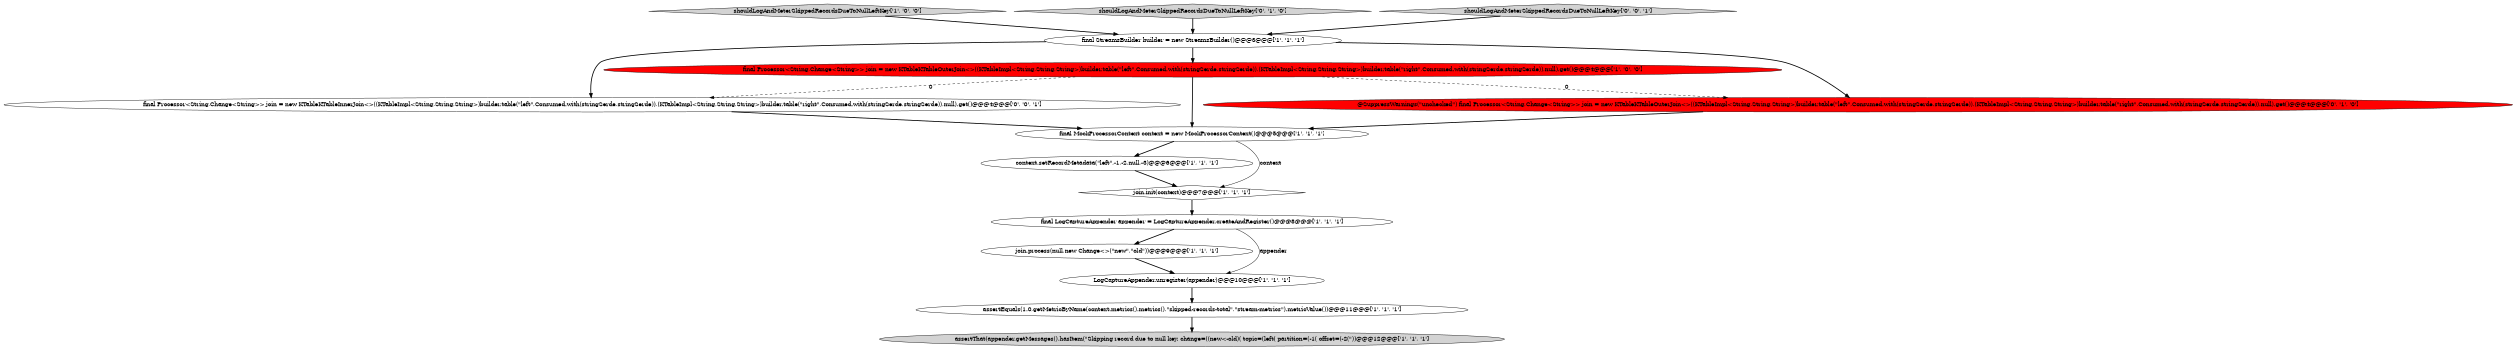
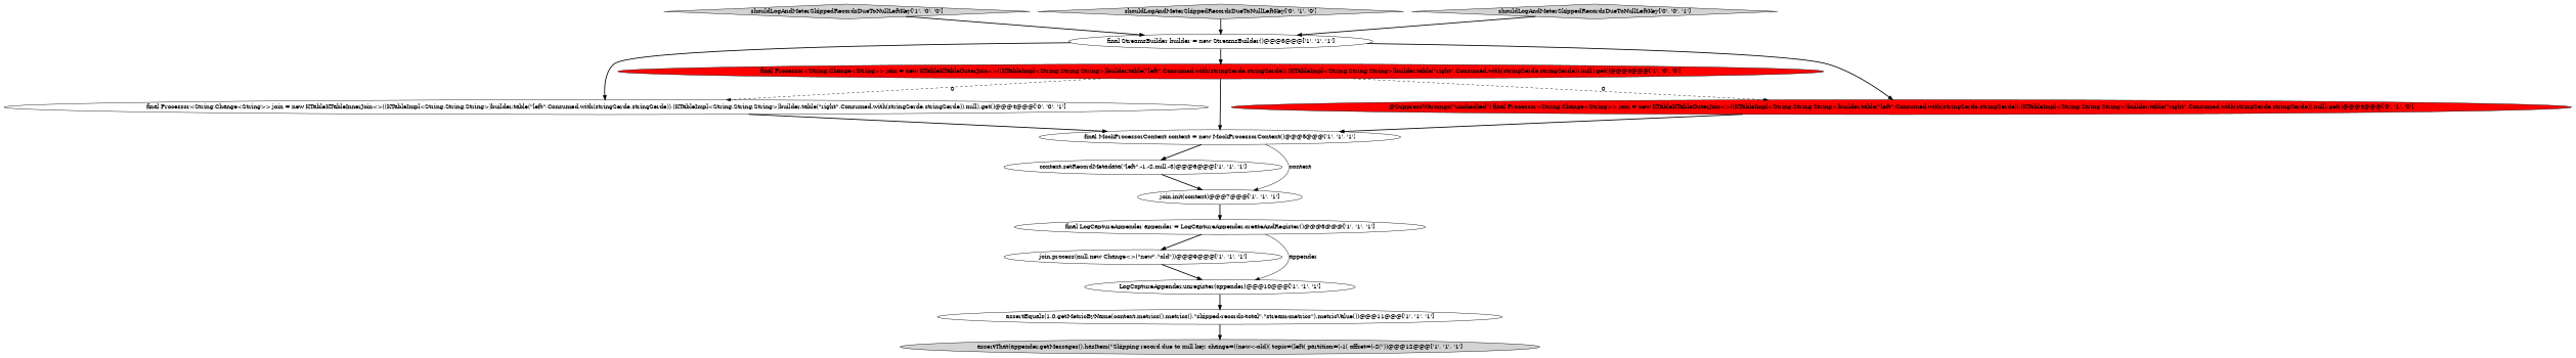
  digraph {
    node [fillcolor=white shape=ellipse style=filled]
    edge [style=bold]
    n1 [label="final MockProcessorContext context = new MockProcessorContext()@@@5@@@['1', '1', '1']"]
    n2 [label="context.setRecordMetadata(\"left\",-1,-2,null,-3)@@@6@@@['1', '1', '1']"]
-   n3 [label="join.init(context)@@@7@@@['1', '1', '1']" shape=diamond]
+   n3 [label="join.init(context)@@@7@@@['1', '1', '1']"]
    n4 [label="final LogCaptureAppender appender = LogCaptureAppender.createAndRegister()@@@8@@@['1', '1', '1']"]
    n5 [label="join.process(null,new Change<>(\"new\",\"old\"))@@@9@@@['1', '1', '1']"]
    n6 [label="LogCaptureAppender.unregister(appender)@@@10@@@['1', '1', '1']"]
    n7 [fillcolor=lightgray label="assertThat(appender.getMessages(),hasItem(\"Skipping record due to null key. change=((new<-old)( topic=(left( partition=(-1( offset=(-2(\"))@@@12@@@['1', '1', '1']"]
    n8 [label="final Processor<String,Change<String>> join = new KTableKTableInnerJoin<>((KTableImpl<String,String,String>)builder.table(\"left\",Consumed.with(stringSerde,stringSerde)),(KTableImpl<String,String,String>)builder.table(\"right\",Consumed.with(stringSerde,stringSerde)),null).get()@@@4@@@['0', '0', '1']"]
    n9 [fillcolor=red label="final Processor<String,Change<String>> join = new KTableKTableOuterJoin<>((KTableImpl<String,String,String>)builder.table(\"left\",Consumed.with(stringSerde,stringSerde)),(KTableImpl<String,String,String>)builder.table(\"right\",Consumed.with(stringSerde,stringSerde)),null).get()@@@4@@@['1', '0', '0']"]
    n10 [fillcolor=red label="@SuppressWarnings(\"unchecked\") final Processor<String,Change<String>> join = new KTableKTableOuterJoin<>((KTableImpl<String,String,String>)builder.table(\"left\",Consumed.with(stringSerde,stringSerde)),(KTableImpl<String,String,String>)builder.table(\"right\",Consumed.with(stringSerde,stringSerde)),null).get()@@@4@@@['0', '1', '0']"]
    n11 [fillcolor=lightgray label="shouldLogAndMeterSkippedRecordsDueToNullLeftKey['1', '0', '0']" shape=diamond]
    n12 [label="final StreamsBuilder builder = new StreamsBuilder()@@@3@@@['1', '1', '1']"]
    n13 [fillcolor=lightgray label="shouldLogAndMeterSkippedRecordsDueToNullLeftKey['0', '1', '0']" shape=diamond]
    n14 [fillcolor=lightgray label="shouldLogAndMeterSkippedRecordsDueToNullLeftKey['0', '0', '1']" shape=diamond]
    n15 [label="assertEquals(1.0,getMetricByName(context.metrics().metrics(),\"skipped-records-total\",\"stream-metrics\").metricValue())@@@11@@@['1', '1', '1']"]
    n1 -> n2
    n1 -> n3 [label=context style=solid]
    n2 -> n3
    n3 -> n4
    n4 -> n5
    n4 -> n6 [label=appender style=solid]
    n5 -> n6
    n6 -> n15
    n8 -> n1
    n9 -> n1
    n9 -> n8 [label=0 style=dashed]
    n9 -> n10 [label=0 style=dashed]
    n10 -> n1
    n11 -> n12
    n12 -> n8
    n12 -> n9
    n12 -> n10
    n13 -> n12
    n14 -> n12
    n15 -> n7
  }
